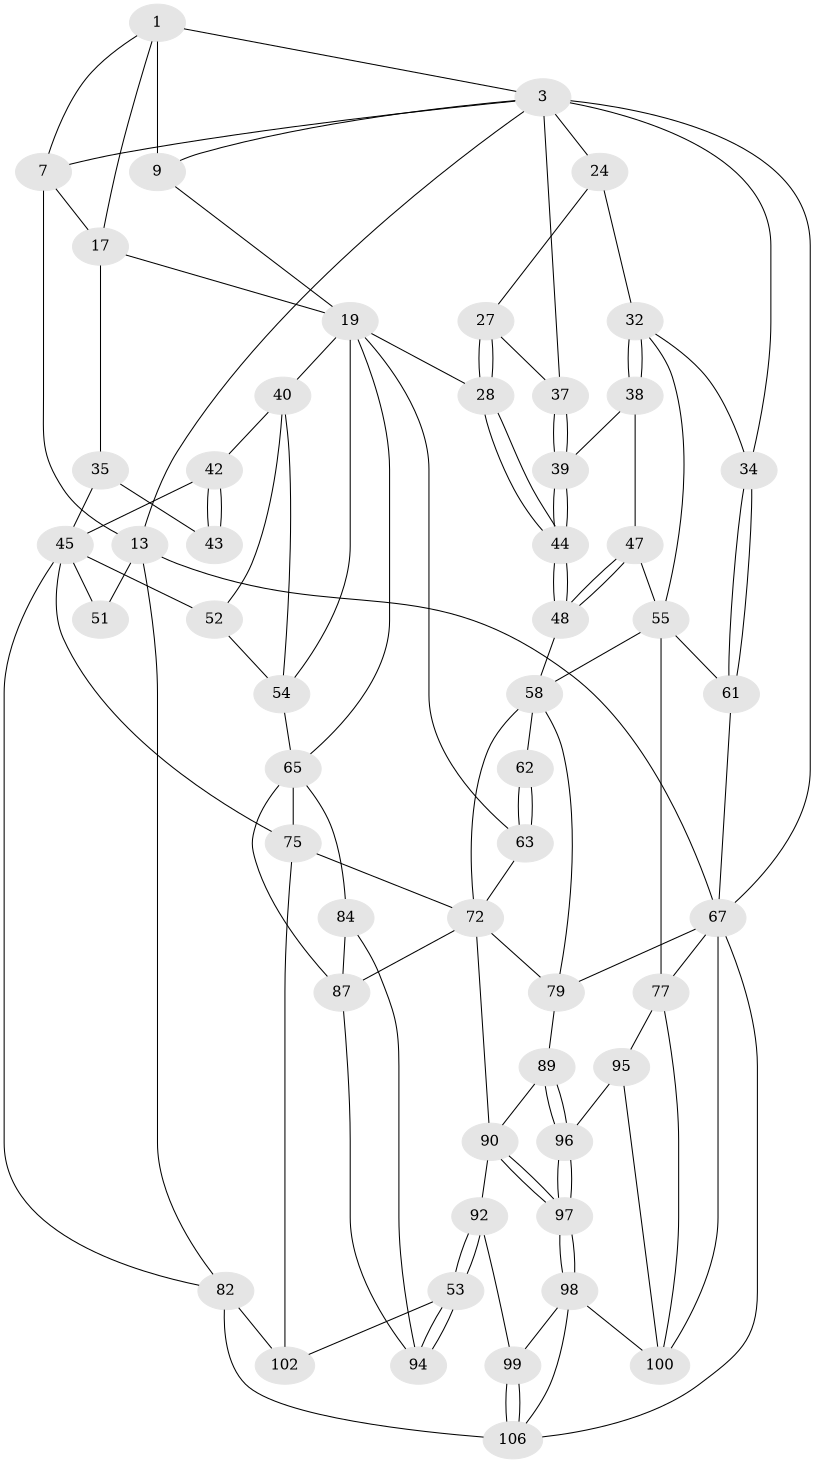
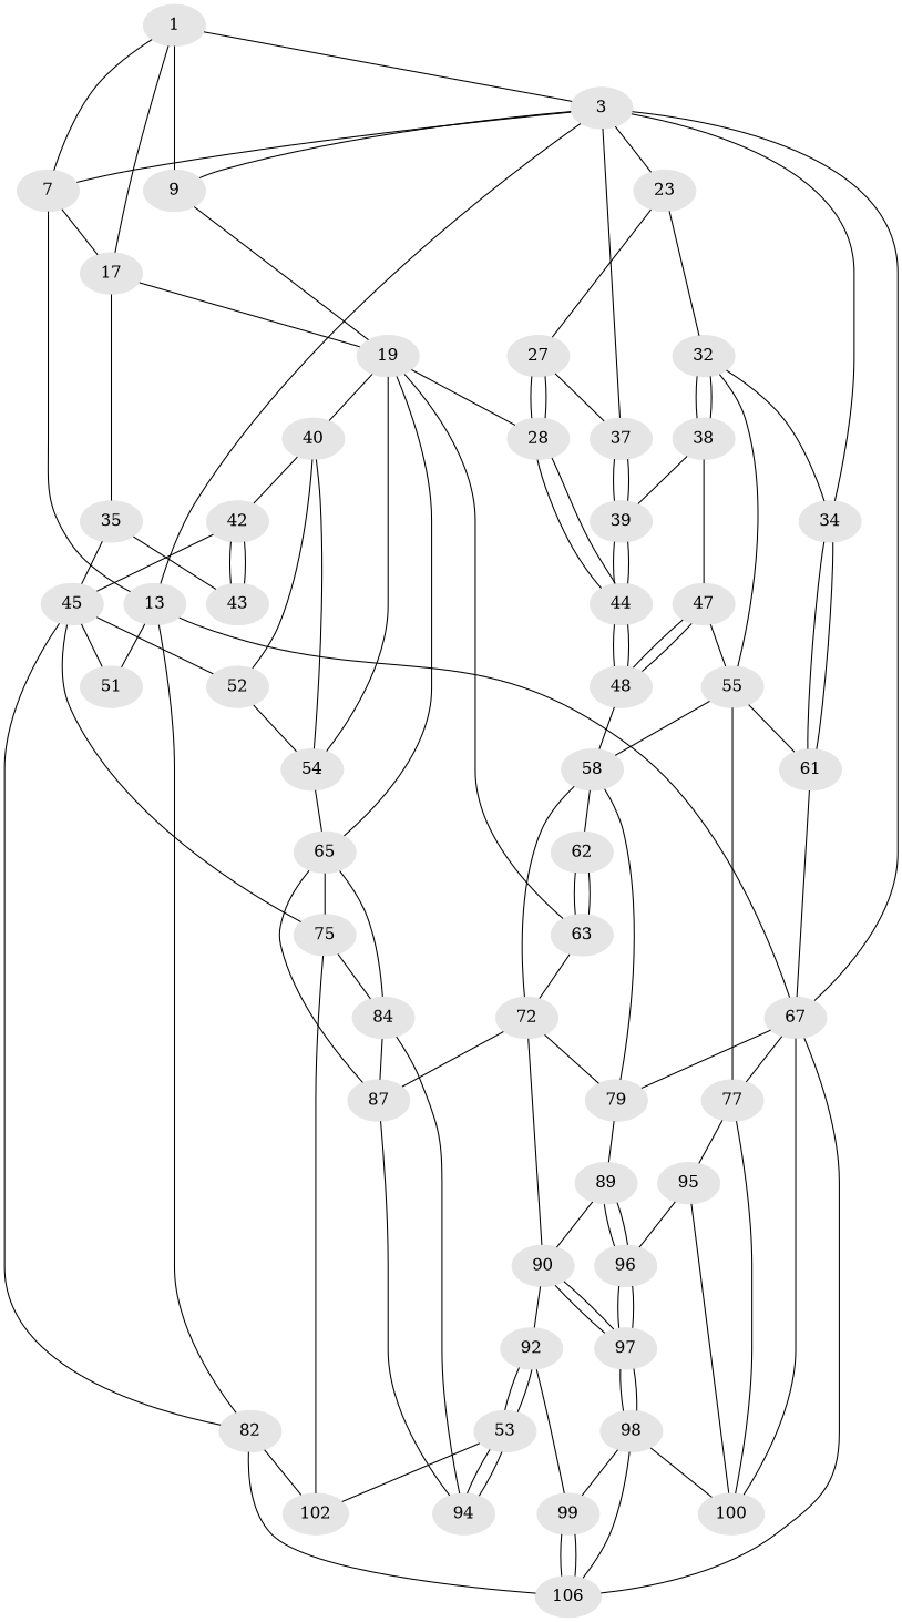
  graph {
    node [color=gray90 style=filled]
    1 [super="+6+2"]
    3 [super="+4+11"]
    7 [super="+8+15"]
    9 [super="+12"]
    17 [super="+18"]
    13 [super="+14"]
-   24 [super="+30+25"]
+   24 [super="+30+25" label=23]
    34
    67 [super="+68+108"]
    37
    19 [super="+20+29"]
    35 [super="+36"]
    51
    82 [super="+103"]
    27
    32 [super="+33"]
    61
    77 [super="+78+80"]
    79 [super="+81"]
    100 [super="+101"]
    106 [super="+109"]
    28
    40 [super="+41"]
    54 [super="+60"]
    63
    65 [super="+66+83"]
    102 [super="+104"]
    43
    45 [super="+49"]
    44
    42 [super="+46"]
    52
    72 [super="+73"]
    75 [super="+86"]
    84 [super="+85"]
    87 [super="+88"]
    38
    55 [super="+56"]
    39
    48
    47
    58 [super="+59+70"]
    62
    95
    90 [super="+91"]
    89
    94
    92
    97
    96
    n51 [label=53]
    99
    98 [super="+105"]
    1 -- 3
    1 -- 7
    1 -- 9 [weight=2]
    1 -- 17
    3 -- 7
    3 -- 9
    3 -- 13
    3 -- 24 [weight=2]
    3 -- 34
    3 -- 67
    3 -- 37
    7 -- 17
    7 -- 13 [weight=2]
    9 -- 19
    17 -- 19
    17 -- 35
    13 -- 67
    13 -- 51 [weight=2]
    13 -- 82
    24 -- 27
    24 -- 32
    34 -- 61
    34 -- 61
    67 -- 77
    67 -- 79
    67 -- 100
    67 -- 106
    37 -- 39
    37 -- 39
    19 -- 28
    19 -- 40
    19 -- 54
    19 -- 63
    19 -- 65
    35 -- 43
    35 -- 45
    82 -- 106
    82 -- 102 [weight=2]
    27 -- 37
    27 -- 28
    27 -- 28
    32 -- 34
    32 -- 38
    32 -- 38
    32 -- 55
    61 -- 67
    77 -- 100
    77 -- 95
    79 -- 89
    28 -- 44
    28 -- 44
    40 -- 54
    40 -- 42
    40 -- 52
    54 -- 65
    63 -- 72
    65 -- 75
    65 -- 84
    65 -- 87
    45 -- 51
    45 -- 82
    45 -- 52
    45 -- 75
    44 -- 48
    44 -- 48
    42 -- 43 [weight=2]
    42 -- 43
    42 -- 45
    52 -- 54
    72 -- 79
    72 -- 87
    72 -- 90
    75 -- 102
-   75 -- 72
+   75 -- 84
    84 -- 87
    84 -- 94
    87 -- 94
    38 -- 39
    38 -- 47
    55 -- 61
    55 -- 77
    55 -- 58
    39 -- 44
    39 -- 44
    48 -- 58
    47 -- 55
    47 -- 48
    47 -- 48
    58 -- 79
    58 -- 72
    58 -- 62 [weight=2]
    62 -- 63
    62 -- 63
    95 -- 100
    95 -- 96
    90 -- 92
    90 -- 97
    90 -- 97
    89 -- 90
    89 -- 96
    89 -- 96
    92 -- n51
    92 -- n51
    92 -- 99
    97 -- 98
    97 -- 98
    96 -- 97
    96 -- 97
    n51 -- 102
    n51 -- 94
    n51 -- 94
    99 -- 106
    99 -- 106
    98 -- 100
    98 -- 106
    98 -- 99
  }
